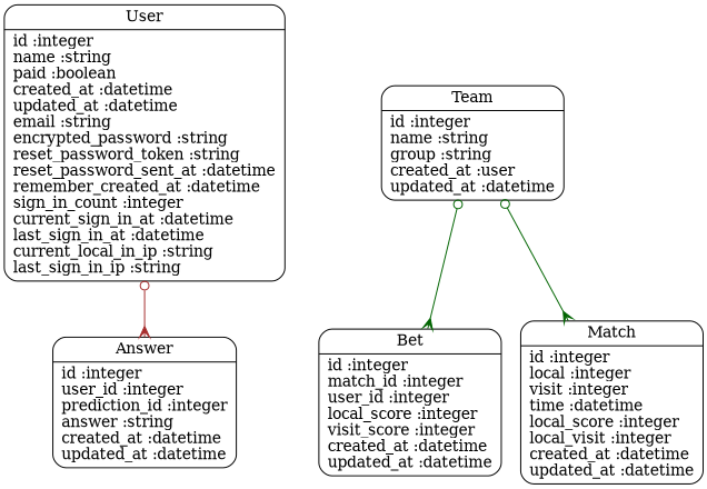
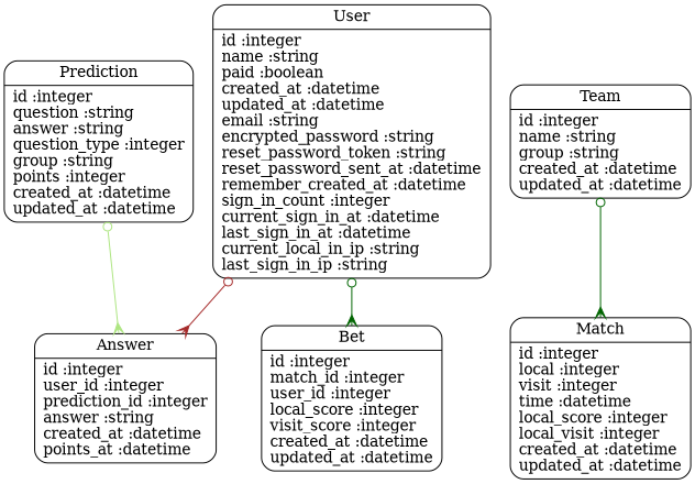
  digraph {
    splines=true
    node [shape=Mrecord]
    edge [arrowhead=crow arrowtail=odot color=darkgreen dir=both]
-   n1 [label="{Answer|id :integer\luser_id :integer\lprediction_id :integer\lanswer :string\lcreated_at :datetime\lupdated_at :datetime\l}"]
+   n1 [label="{Answer|id :integer\luser_id :integer\lprediction_id :integer\lanswer :string\lcreated_at :datetime\lpoints_at :datetime\l}"]
    n2 [label="{Bet|id :integer\lmatch_id :integer\luser_id :integer\llocal_score :integer\lvisit_score :integer\lcreated_at :datetime\lupdated_at :datetime\l}"]
    n3 [label="{Match|id :integer\llocal :integer\lvisit :integer\ltime :datetime\llocal_score :integer\llocal_visit :integer\lcreated_at :datetime\lupdated_at :datetime\l}"]
-   n5 [label="{Team|id :integer\lname :string\lgroup :string\lcreated_at :user\lupdated_at :datetime\l}"]
+   n4 [label="{Prediction|id :integer\lquestion :string\lanswer :string\lquestion_type :integer\lgroup :string\lpoints :integer\lcreated_at :datetime\lupdated_at :datetime\l}"]
+   n5 [label="{Team|id :integer\lname :string\lgroup :string\lcreated_at :datetime\lupdated_at :datetime\l}"]
    n6 [label="{User|id :integer\lname :string\lpaid :boolean\lcreated_at :datetime\lupdated_at :datetime\lemail :string\lencrypted_password :string\lreset_password_token :string\lreset_password_sent_at :datetime\lremember_created_at :datetime\lsign_in_count :integer\lcurrent_sign_in_at :datetime\llast_sign_in_at :datetime\lcurrent_local_in_ip :string\llast_sign_in_ip :string\l}"]
+   n4 -> n1 [color="#ADE581"]
    n5 -> n3
    n6 -> n1 [color=brown]
-   n5 -> n2
+   n6 -> n2
  }
